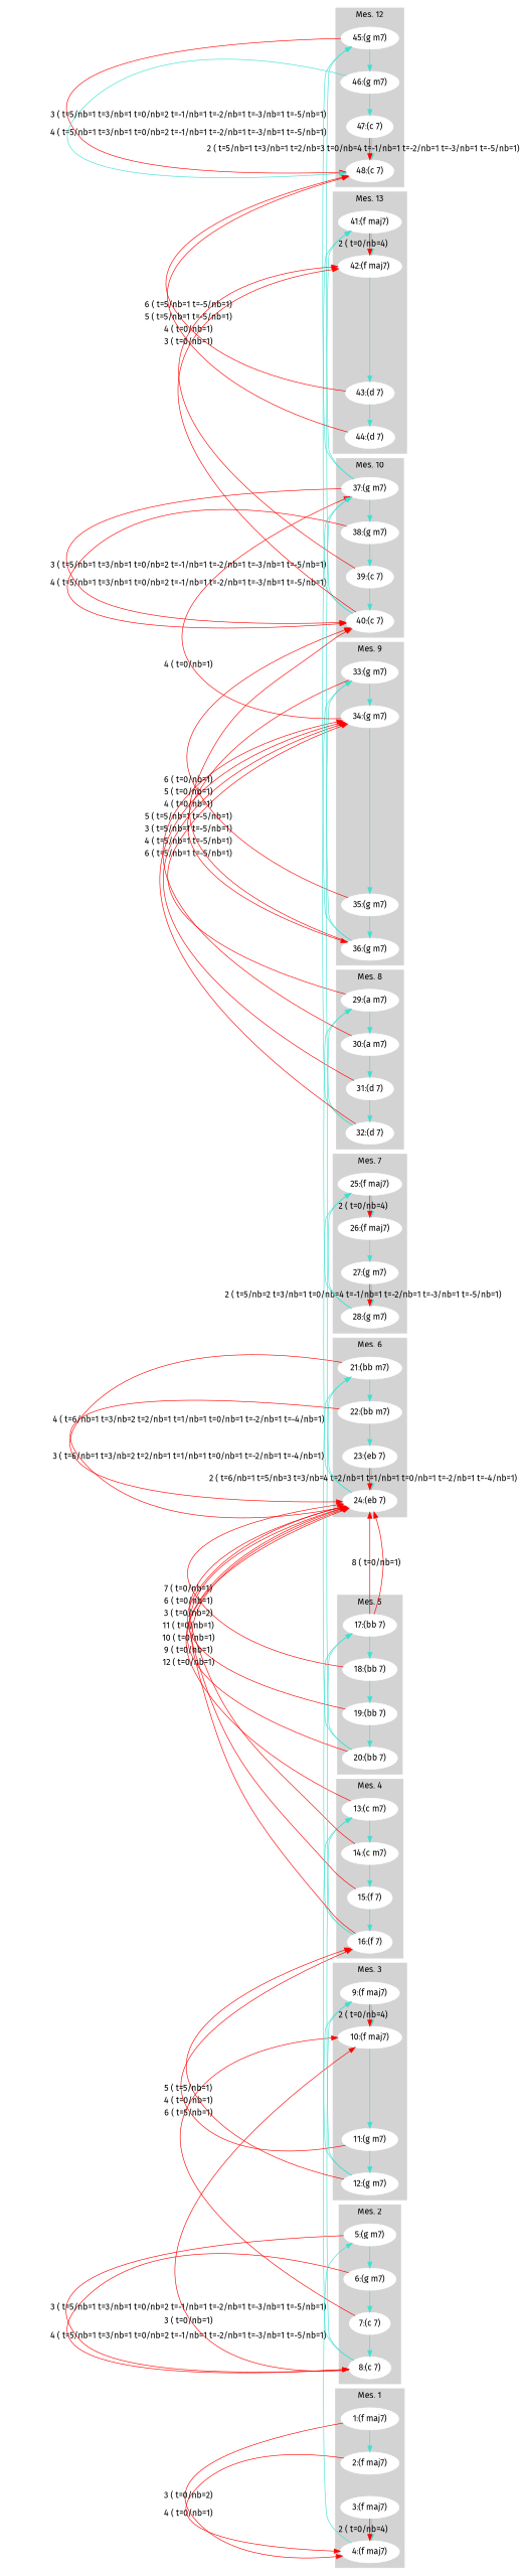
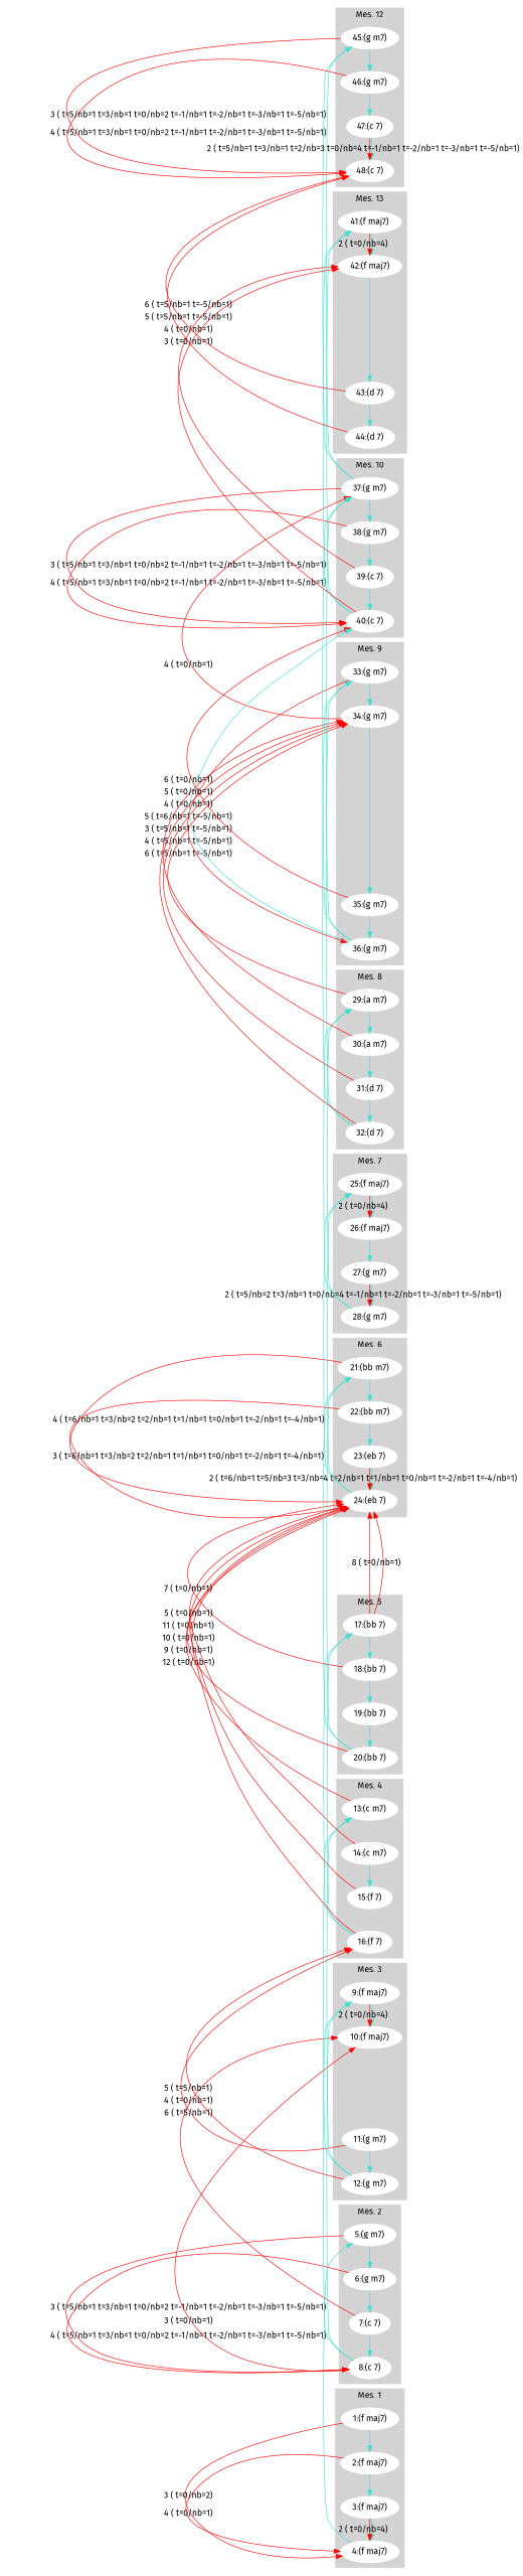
  digraph {
    fontname="Fira Sans"
    rankdir=LR
    node [color=white fontname="Fira Sans" style=filled]
    edge [color=turquoise constraint=false fontname="Fira Sans"]
    "1:(f maj7)"
    "2:(f maj7)"
    "3:(f maj7)"
    "4:(f maj7)"
    "5:(g m7)"
    "6:(g m7)"
    "7:(c 7)"
    "8:(c 7)"
    "9:(f maj7)"
    "10:(f maj7)"
    "11:(g m7)"
    "12:(g m7)"
    "13:(c m7)"
    "14:(c m7)"
    "15:(f 7)"
    "16:(f 7)"
    "17:(bb 7)"
    "18:(bb 7)"
    "19:(bb 7)"
    "20:(bb 7)"
    "21:(bb m7)"
    "22:(bb m7)"
    "23:(eb 7)"
    "24:(eb 7)"
    "25:(f maj7)"
    "26:(f maj7)"
    "27:(g m7)"
    "28:(g m7)"
    "29:(a m7)"
    "30:(a m7)"
    "31:(d 7)"
    "32:(d 7)"
    "33:(g m7)"
    "34:(g m7)"
    "35:(g m7)"
    "36:(g m7)"
    "37:(g m7)"
    "38:(g m7)"
    "39:(c 7)"
    "40:(c 7)"
    "41:(f maj7)"
    "42:(f maj7)"
    "43:(d 7)"
    "44:(d 7)"
    "45:(g m7)"
    "46:(g m7)"
    "47:(c 7)"
    "48:(c 7)"
    subgraph cluster_1 {
      color=lightgrey
      label="Mes. 1"
      style=filled
      "1:(f maj7)"
      "2:(f maj7)"
      "3:(f maj7)"
      "4:(f maj7)"
    }
    subgraph cluster_2 {
      color=lightgrey
      label="Mes. 2"
      style=filled
      "5:(g m7)"
      "6:(g m7)"
      "7:(c 7)"
      "8:(c 7)"
    }
    subgraph cluster_3 {
      color=lightgrey
      label="Mes. 3"
      style=filled
      "9:(f maj7)"
      "10:(f maj7)"
      "11:(g m7)"
      "12:(g m7)"
    }
    subgraph cluster_4 {
      color=lightgrey
      label="Mes. 4"
      style=filled
      "13:(c m7)"
      "14:(c m7)"
      "15:(f 7)"
      "16:(f 7)"
    }
    subgraph cluster_5 {
      color=lightgrey
      label="Mes. 5"
      style=filled
      "17:(bb 7)"
      "18:(bb 7)"
      "19:(bb 7)"
      "20:(bb 7)"
    }
    subgraph cluster_6 {
      color=lightgrey
      label="Mes. 6"
      style=filled
      "21:(bb m7)"
      "22:(bb m7)"
      "23:(eb 7)"
      "24:(eb 7)"
    }
    subgraph cluster_7 {
      color=lightgrey
      label="Mes. 7"
      style=filled
      "25:(f maj7)"
      "26:(f maj7)"
      "27:(g m7)"
      "28:(g m7)"
    }
    subgraph cluster_8 {
      color=lightgrey
      label="Mes. 8"
      style=filled
      "29:(a m7)"
      "30:(a m7)"
      "31:(d 7)"
      "32:(d 7)"
    }
    subgraph cluster_9 {
      color=lightgrey
      label="Mes. 9"
      style=filled
      "33:(g m7)"
      "34:(g m7)"
      "35:(g m7)"
      "36:(g m7)"
    }
    subgraph cluster_10 {
      color=lightgrey
      label="Mes. 10"
      style=filled
      "37:(g m7)"
      "38:(g m7)"
      "39:(c 7)"
      "40:(c 7)"
    }
    subgraph cluster_11 {
      color=lightgrey
      label="Mes. 13"
      style=filled
      "41:(f maj7)"
      "42:(f maj7)"
      "43:(d 7)"
      "44:(d 7)"
    }
    subgraph cluster_12 {
      color=lightgrey
      label="Mes. 12"
      style=filled
      "45:(g m7)"
      "46:(g m7)"
      "47:(c 7)"
      "48:(c 7)"
    }
    "1:(f maj7)" -> "2:(f maj7)"
    "1:(f maj7)" -> "4:(f maj7)" [color=red label="4 ( t=0/nb=1)" width=0.5]
+   "2:(f maj7)" -> "3:(f maj7)"
    "2:(f maj7)" -> "4:(f maj7)" [color=red label="3 ( t=0/nb=2)" width=1.0]
    "3:(f maj7)" -> "4:(f maj7)"
    "3:(f maj7)" -> "4:(f maj7)" [color=red label="2 ( t=0/nb=4)" width=2.0]
    "4:(f maj7)" -> "5:(g m7)"
    "5:(g m7)" -> "6:(g m7)"
    "5:(g m7)" -> "8:(c 7)" [color=red label="4 ( t=5/nb=1 t=3/nb=1 t=0/nb=2 t=-1/nb=1 t=-2/nb=1 t=-3/nb=1 t=-5/nb=1)" width=4.0]
    "6:(g m7)" -> "7:(c 7)"
    "6:(g m7)" -> "8:(c 7)" [color=red label="3 ( t=5/nb=1 t=3/nb=1 t=0/nb=2 t=-1/nb=1 t=-2/nb=1 t=-3/nb=1 t=-5/nb=1)" width=4.0]
    "7:(c 7)" -> "8:(c 7)"
    "7:(c 7)" -> "10:(f maj7)" [color=red label="4 ( t=0/nb=1)" width=0.5]
    "8:(c 7)" -> "9:(f maj7)"
    "8:(c 7)" -> "10:(f maj7)" [color=red label="3 ( t=0/nb=1)" width=0.5]
    "9:(f maj7)" -> "10:(f maj7)"
    "9:(f maj7)" -> "10:(f maj7)" [color=red label="2 ( t=0/nb=4)" width=2.0]
-   "10:(f maj7)" -> "11:(g m7)"
    "11:(g m7)" -> "12:(g m7)"
    "11:(g m7)" -> "16:(f 7)" [color=red label="6 ( t=5/nb=1)" width=0.5]
    "12:(g m7)" -> "13:(c m7)"
    "12:(g m7)" -> "16:(f 7)" [color=red label="5 ( t=5/nb=1)" width=0.5]
-   "13:(c m7)" -> "14:(c m7)"
    "13:(c m7)" -> "24:(eb 7)" [color=red label="12 ( t=0/nb=1)" width=0.5]
    "14:(c m7)" -> "15:(f 7)"
    "14:(c m7)" -> "24:(eb 7)" [color=red label="11 ( t=0/nb=1)" width=0.5]
-   "15:(f 7)" -> "16:(f 7)"
    "15:(f 7)" -> "24:(eb 7)" [color=red label="10 ( t=0/nb=1)" width=0.5]
    "16:(f 7)" -> "17:(bb 7)"
    "16:(f 7)" -> "24:(eb 7)" [color=red label="9 ( t=0/nb=1)" width=0.5]
    "17:(bb 7)" -> "18:(bb 7)"
    "17:(bb 7)" -> "24:(eb 7)" [color=red label="8 ( t=0/nb=1)" width=0.5]
    "18:(bb 7)" -> "19:(bb 7)"
    "18:(bb 7)" -> "24:(eb 7)" [color=red label="7 ( t=0/nb=1)" width=0.5]
    "19:(bb 7)" -> "20:(bb 7)"
-   "19:(bb 7)" -> "24:(eb 7)" [color=red label="6 ( t=0/nb=1)" width=0.5]
    "20:(bb 7)" -> "21:(bb m7)"
-   "20:(bb 7)" -> "24:(eb 7)" [color=red label="3 ( t=0/nb=2)" width=0.5]
+   "20:(bb 7)" -> "24:(eb 7)" [color=red label="5 ( t=0/nb=1)" width=0.5]
    "21:(bb m7)" -> "22:(bb m7)"
    "21:(bb m7)" -> "24:(eb 7)" [color=red label="4 ( t=6/nb=1 t=3/nb=2 t=2/nb=1 t=1/nb=1 t=0/nb=1 t=-2/nb=1 t=-4/nb=1)" width=4.0]
    "22:(bb m7)" -> "23:(eb 7)"
    "22:(bb m7)" -> "24:(eb 7)" [color=red label="3 ( t=6/nb=1 t=3/nb=2 t=2/nb=1 t=1/nb=1 t=0/nb=1 t=-2/nb=1 t=-4/nb=1)" width=4.0]
    "23:(eb 7)" -> "24:(eb 7)"
    "23:(eb 7)" -> "24:(eb 7)" [color=red label="2 ( t=6/nb=1 t=5/nb=3 t=3/nb=4 t=2/nb=1 t=1/nb=1 t=0/nb=1 t=-2/nb=1 t=-4/nb=1)" width=6.5]
    "24:(eb 7)" -> "25:(f maj7)"
    "25:(f maj7)" -> "26:(f maj7)"
    "25:(f maj7)" -> "26:(f maj7)" [color=red label="2 ( t=0/nb=4)" width=2.0]
    "26:(f maj7)" -> "27:(g m7)"
    "27:(g m7)" -> "28:(g m7)"
    "27:(g m7)" -> "28:(g m7)" [color=red label="2 ( t=5/nb=2 t=3/nb=1 t=0/nb=4 t=-1/nb=1 t=-2/nb=1 t=-3/nb=1 t=-5/nb=1)" width=5.5]
    "28:(g m7)" -> "29:(a m7)"
    "29:(a m7)" -> "30:(a m7)"
    "29:(a m7)" -> "34:(g m7)" [color=red label="6 ( t=5/nb=1 t=-5/nb=1)" width=1.0]
    "30:(a m7)" -> "31:(d 7)"
-   "30:(a m7)" -> "34:(g m7)" [color=red label="5 ( t=5/nb=1 t=-5/nb=1)" width=1.0]
+   "30:(a m7)" -> "34:(g m7)" [color=red label="5 ( t=6/nb=1 t=-5/nb=1)" width=1.0]
    "31:(d 7)" -> "32:(d 7)"
    "31:(d 7)" -> "34:(g m7)" [color=red label="4 ( t=5/nb=1 t=-5/nb=1)" width=1.0]
    "32:(d 7)" -> "33:(g m7)"
    "32:(d 7)" -> "34:(g m7)" [color=red label="3 ( t=5/nb=1 t=-5/nb=1)" width=1.0]
    "33:(g m7)" -> "34:(g m7)"
    "33:(g m7)" -> "36:(g m7)" [color=red label="4 ( t=0/nb=1)" width=0.5]
    "34:(g m7)" -> "35:(g m7)"
    "34:(g m7)" -> "37:(g m7)" [color=red label="4 ( t=0/nb=1)" width=0.5]
    "35:(g m7)" -> "36:(g m7)"
    "35:(g m7)" -> "40:(c 7)" [color=red label="6 ( t=0/nb=1)" width=0.5]
    "36:(g m7)" -> "37:(g m7)"
-   "36:(g m7)" -> "40:(c 7)" [color=red label="5 ( t=0/nb=1)" width=0.5]
+   "36:(g m7)" -> "40:(c 7)" [label="5 ( t=0/nb=1)" width=0.5]
    "37:(g m7)" -> "38:(g m7)"
    "37:(g m7)" -> "40:(c 7)" [color=red label="4 ( t=5/nb=1 t=3/nb=1 t=0/nb=2 t=-1/nb=1 t=-2/nb=1 t=-3/nb=1 t=-5/nb=1)" width=4.0]
    "37:(g m7)" -> "45:(g m7)"
    "38:(g m7)" -> "39:(c 7)"
    "38:(g m7)" -> "40:(c 7)" [color=red label="3 ( t=5/nb=1 t=3/nb=1 t=0/nb=2 t=-1/nb=1 t=-2/nb=1 t=-3/nb=1 t=-5/nb=1)" width=4.0]
    "39:(c 7)" -> "40:(c 7)"
    "39:(c 7)" -> "42:(f maj7)" [color=red label="4 ( t=0/nb=1)" width=0.5]
    "40:(c 7)" -> "41:(f maj7)"
    "40:(c 7)" -> "42:(f maj7)" [color=red label="3 ( t=0/nb=1)" width=0.5]
    "41:(f maj7)" -> "42:(f maj7)"
    "41:(f maj7)" -> "42:(f maj7)" [color=red label="2 ( t=0/nb=4)" width=2.0]
    "42:(f maj7)" -> "43:(d 7)"
    "43:(d 7)" -> "44:(d 7)"
    "43:(d 7)" -> "48:(c 7)" [color=red label="6 ( t=5/nb=1 t=-5/nb=1)" width=1.0]
    "44:(d 7)" -> "48:(c 7)" [color=red label="5 ( t=5/nb=1 t=-5/nb=1)" width=1.0]
    "45:(g m7)" -> "46:(g m7)"
    "45:(g m7)" -> "48:(c 7)" [color=red label="4 ( t=5/nb=1 t=3/nb=1 t=0/nb=2 t=-1/nb=1 t=-2/nb=1 t=-3/nb=1 t=-5/nb=1)" width=4.0]
    "46:(g m7)" -> "47:(c 7)"
-   "46:(g m7)" -> "48:(c 7)" [label="3 ( t=5/nb=1 t=3/nb=1 t=0/nb=2 t=-1/nb=1 t=-2/nb=1 t=-3/nb=1 t=-5/nb=1)" width=4.0]
+   "46:(g m7)" -> "48:(c 7)" [color=red label="3 ( t=5/nb=1 t=3/nb=1 t=0/nb=2 t=-1/nb=1 t=-2/nb=1 t=-3/nb=1 t=-5/nb=1)" width=4.0]
    "47:(c 7)" -> "48:(c 7)"
    "47:(c 7)" -> "48:(c 7)" [color=red label="2 ( t=5/nb=1 t=3/nb=1 t=2/nb=3 t=0/nb=4 t=-1/nb=1 t=-2/nb=1 t=-3/nb=1 t=-5/nb=1)" width=6.5]
  }
